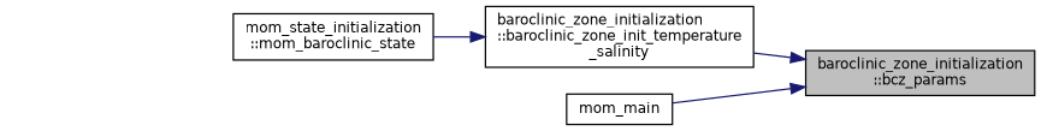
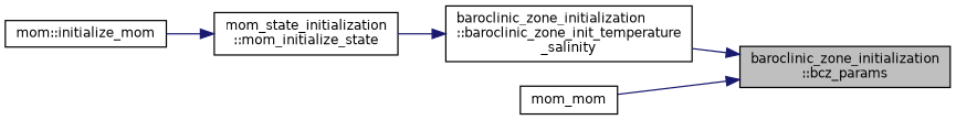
  digraph {
    rankdir=RL
    node [color=black fillcolor=white fontname=Helvetica fontsize=10 shape=record style=filled]
    edge [color=midnightblue dir=back fontname=Helvetica fontsize=10 labelfontname=Helvetica labelfontsize=10 style=solid]
    n1 [fillcolor=grey75 fontcolor=black height=0.2 label="baroclinic_zone_initialization\l::bcz_params" width=0.4]
    n2 [height=0.2 label="baroclinic_zone_initialization\l::baroclinic_zone_init_temperature\l_salinity" width=0.4]
-   n3 [height=0.2 label=mom_main width=0.4]
-   n4 [height=0.2 label="mom_state_initialization\l::mom_baroclinic_state" width=0.4]
+   n3 [height=0.2 label=mom_mom width=0.4]
+   n4 [height=0.2 label="mom_state_initialization\l::mom_initialize_state" width=0.4]
+   n5 [height=0.2 label="mom::initialize_mom" width=0.4]
    n1 -> n2
    n1 -> n3
    n2 -> n4
+   n4 -> n5
  }
